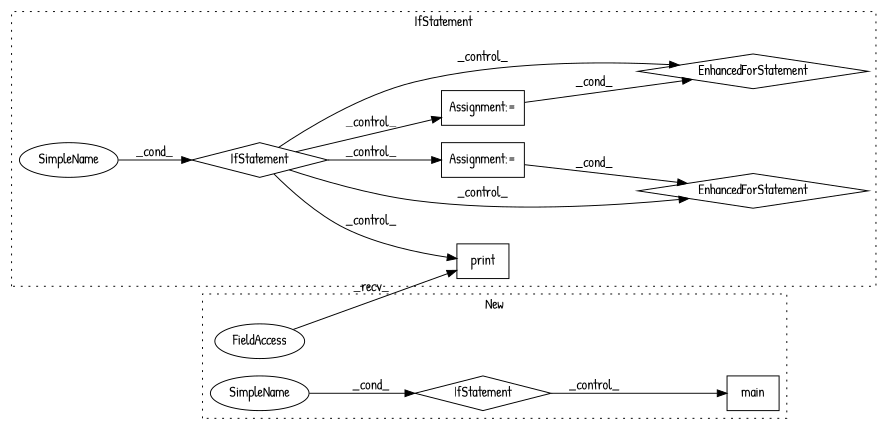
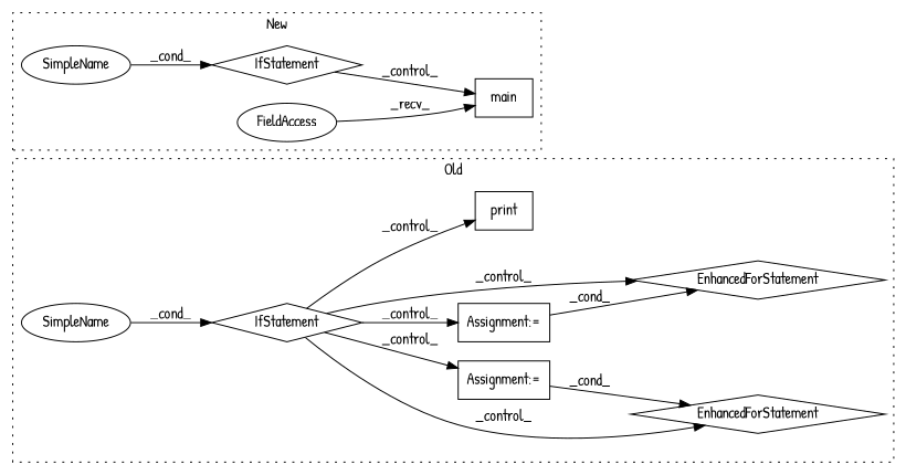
  digraph {
    fontname="Patrick Hand"
    rankdir=LR
    node [a=70 fontname="Patrick Hand" l="57,2" shape=diamond]
    edge [fontname="Patrick Hand"]
    n1 [label=EnhancedForStatement s="5345,5460"]
    n2 [a=7 label="Assignment:=" s="5345,5460" shape=box]
    n3 [a=42 label=SimpleName shape=ellipse l=""]
    n4 [a=25 l="4,2" label=IfStatement s="4801,4827"]
    n5 [a=7 label="Assignment:=" s="4881,4983" shape=box]
    n6 [label=EnhancedForStatement s="4881,4983"]
    n7 [a=32 l="6,1" label=print s="5549,5581" shape=box]
    n8 [a=32 l="5,1" label=main s="5923,5955" shape=box]
    n9 [a=25 l="4,2" label=IfStatement s="5871,5897"]
    n10 [a=42 label=SimpleName shape=ellipse l=""]
    n11 [a=22 l=6 label=FieldAccess s=5916 shape=ellipse]
    subgraph cluster_1 {
-     label=IfStatement
+     label=Old
      style=dotted
      n1
      n2
      n3
      n4
      n5
      n6
      n7
    }
    subgraph cluster_2 {
      label=New
      style=dotted
      n8
      n9
      n10
      n11
    }
    n2 -> n1 [label=_cond_]
    n3 -> n4 [label=_cond_]
    n4 -> n1 [label=_control_]
    n4 -> n2 [label=_control_]
    n4 -> n5 [label=_control_]
    n4 -> n6 [label=_control_]
    n4 -> n7 [label=_control_]
    n5 -> n6 [label=_cond_]
    n9 -> n8 [label=_control_]
    n10 -> n9 [label=_cond_]
-   n11 -> n7 [label=_recv_]
+   n11 -> n8 [label=_recv_]
  }
